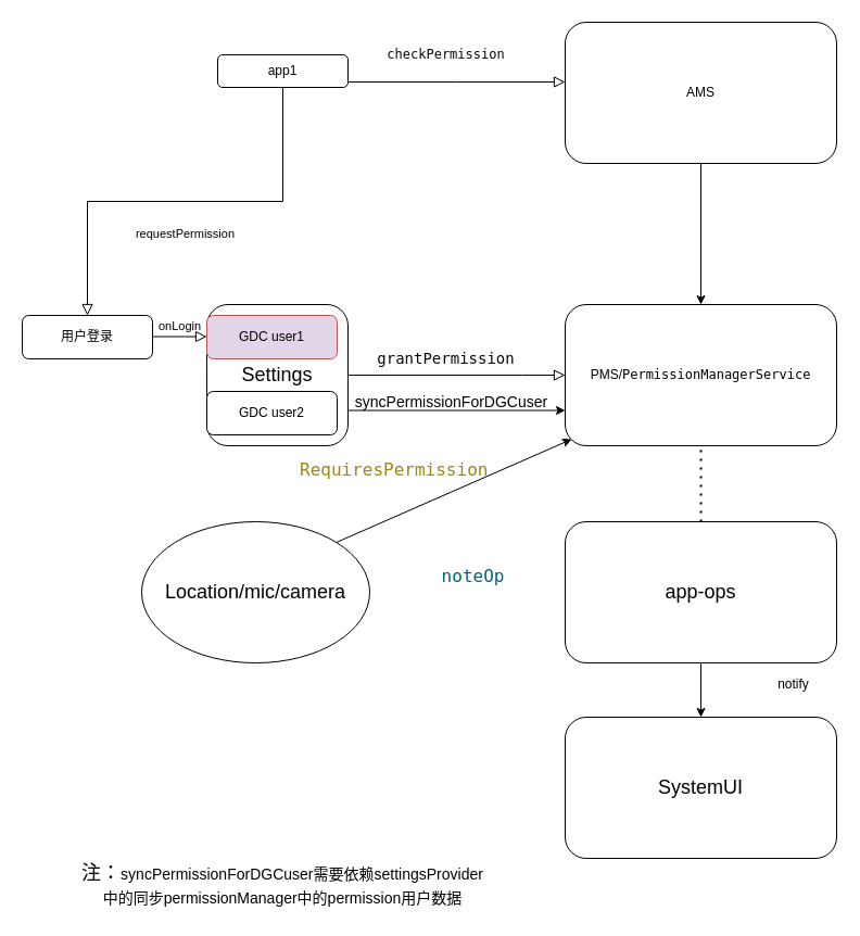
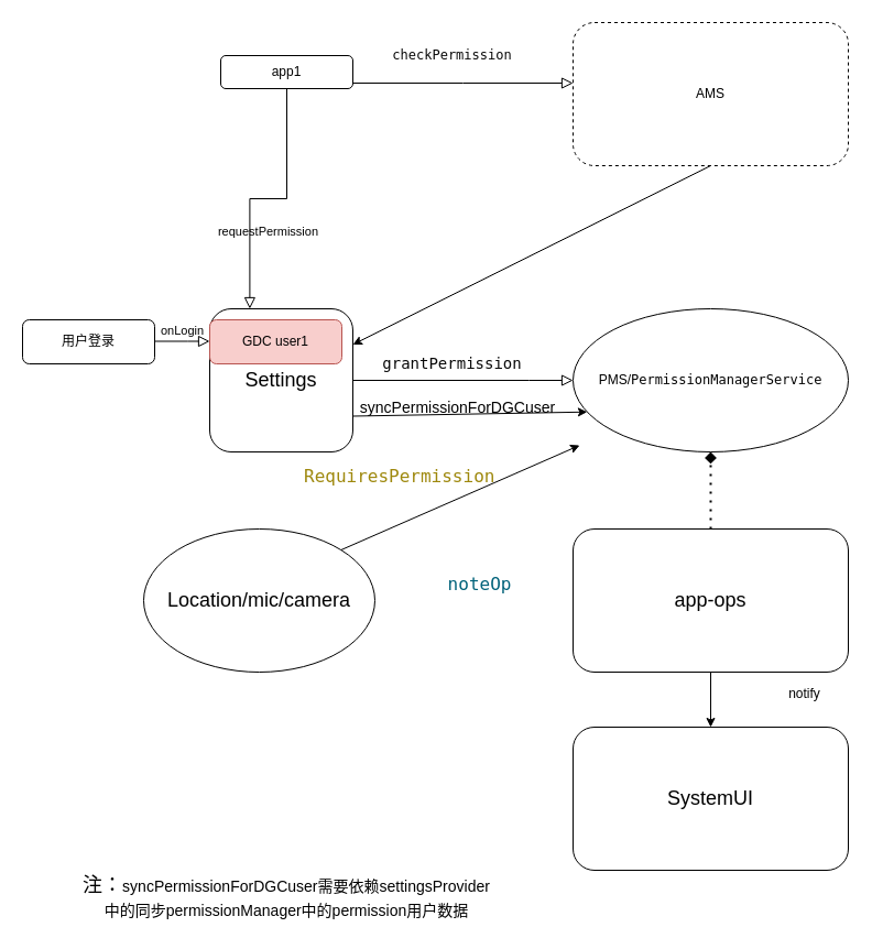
  <mxCell id="0" />
  <mxCell id="1" parent="0" />
- <mxCell id="2" value="&lt;font style=&quot;font-size: 12px&quot;&gt;PMS/&lt;span style=&quot;background-color: rgb(255 , 255 , 255) ; font-family: &amp;#34;jetbrains mono&amp;#34; , monospace&quot;&gt;PermissionManagerService&lt;/span&gt;&lt;/font&gt;" style="rounded=1;whiteSpace=wrap;html=1;fontSize=12;glass=0;strokeWidth=1;shadow=0;" parent="1" vertex="1"><mxGeometry x="520" y="280" width="250" height="130" as="geometry" /></mxCell>
- <mxCell id="3" value="requestPermission" style="edgeStyle=orthogonalEdgeStyle;rounded=0;html=1;jettySize=auto;orthogonalLoop=1;fontSize=11;endArrow=block;endFill=0;endSize=8;strokeWidth=1;shadow=0;labelBackgroundColor=none;exitX=0.5;exitY=1;exitDx=0;exitDy=0;" parent="1" source="4" target="5" edge="1"><mxGeometry y="30" relative="1" as="geometry"><mxPoint as="offset" /><mxPoint x="110" y="80" as="targetPoint" /></mxGeometry></mxCell>
+ <mxCell id="2" value="&lt;font style=&quot;font-size: 12px&quot;&gt;PMS/&lt;span style=&quot;background-color: rgb(255 , 255 , 255) ; font-family: &amp;#34;jetbrains mono&amp;#34; , monospace&quot;&gt;PermissionManagerService&lt;/span&gt;&lt;/font&gt;" style="ellipse;whiteSpace=wrap;html=1;fontSize=12;glass=0;strokeWidth=1;shadow=0;" parent="1" vertex="1"><mxGeometry x="520" y="280" width="250" height="130" as="geometry" /></mxCell>
+ <mxCell id="3" value="requestPermission" style="edgeStyle=orthogonalEdgeStyle;rounded=0;html=1;jettySize=auto;orthogonalLoop=1;fontSize=11;endArrow=block;endFill=0;endSize=8;strokeWidth=1;shadow=0;labelBackgroundColor=none;exitX=0.5;exitY=1;exitDx=0;exitDy=0;entryX=0.28;entryY=0;entryDx=0;entryDy=0;entryPerimeter=0;" parent="1" source="4" target="6" edge="1"><mxGeometry y="30" relative="1" as="geometry"><mxPoint as="offset" /><mxPoint x="110" y="80" as="targetPoint" /></mxGeometry></mxCell>
  <mxCell id="4" value="app1" style="rounded=1;whiteSpace=wrap;html=1;fontSize=12;glass=0;strokeWidth=1;shadow=0;" parent="1" vertex="1"><mxGeometry x="200" y="50" width="120" height="30" as="geometry" /></mxCell>
  <mxCell id="5" value="用户登录" style="rounded=1;whiteSpace=wrap;html=1;fontSize=12;glass=0;strokeWidth=1;shadow=0;" parent="1" vertex="1"><mxGeometry x="20" y="290" width="120" height="40" as="geometry" /></mxCell>
  <mxCell id="6" value="&lt;font style=&quot;font-size: 18px&quot;&gt;Settings&lt;/font&gt;" style="rounded=1;whiteSpace=wrap;html=1;fontSize=12;glass=0;strokeWidth=1;shadow=0;" vertex="1" parent="1"><mxGeometry x="190" y="280" width="130" height="130" as="geometry" /></mxCell>
  <mxCell id="7" value="&lt;font style=&quot;font-size: 18px&quot;&gt;SystemUI&lt;/font&gt;" style="rounded=1;whiteSpace=wrap;html=1;fontSize=12;glass=0;strokeWidth=1;shadow=0;" vertex="1" parent="1"><mxGeometry x="520" y="660" width="250" height="130" as="geometry" /></mxCell>
  <mxCell id="8" value="&lt;font style=&quot;font-size: 18px&quot;&gt;app-ops&lt;/font&gt;" style="rounded=1;whiteSpace=wrap;html=1;fontSize=12;glass=0;strokeWidth=1;shadow=0;" vertex="1" parent="1"><mxGeometry x="520" y="480" width="250" height="130" as="geometry" /></mxCell>
- <mxCell id="9" value="GDC user1" style="rounded=1;whiteSpace=wrap;html=1;fontSize=12;glass=0;strokeWidth=1;shadow=0;fillColor=#e1d5e7;strokeColor=#b85450;" vertex="1" parent="1"><mxGeometry x="190" y="290" width="120" height="40" as="geometry" /></mxCell>
- <mxCell id="10" value="GDC user2" style="rounded=1;whiteSpace=wrap;html=1;fontSize=12;glass=0;strokeWidth=1;shadow=0;" vertex="1" parent="1"><mxGeometry x="190" y="360" width="120" height="40" as="geometry" /></mxCell>
- <mxCell id="11" value="AMS" style="rounded=1;whiteSpace=wrap;html=1;fontSize=12;glass=0;strokeWidth=1;shadow=0;" vertex="1" parent="1"><mxGeometry x="520" y="20" width="250" height="130" as="geometry" /></mxCell>
+ <mxCell id="9" value="GDC user1" style="rounded=1;whiteSpace=wrap;html=1;fontSize=12;glass=0;strokeWidth=1;shadow=0;fillColor=#f8cecc;strokeColor=#b85450;" vertex="1" parent="1"><mxGeometry x="190" y="290" width="120" height="40" as="geometry" /></mxCell>
+ <mxCell id="11" value="AMS" style="rounded=1;whiteSpace=wrap;html=1;fontSize=12;glass=0;strokeWidth=1;shadow=0;dashed=1;" vertex="1" parent="1"><mxGeometry x="520" y="20" width="250" height="130" as="geometry" /></mxCell>
  <mxCell id="12" value="&lt;span style=&quot;background-color: rgb(255 , 255 , 255) ; color: rgb(8 , 8 , 8) ; font-family: &amp;#34;jetbrains mono&amp;#34; , monospace&quot;&gt;&lt;font style=&quot;font-size: 12px&quot;&gt;checkPermission&lt;/font&gt;&lt;/span&gt;" style="edgeStyle=orthogonalEdgeStyle;rounded=0;html=1;jettySize=auto;orthogonalLoop=1;fontSize=11;endArrow=block;endFill=0;endSize=8;strokeWidth=1;shadow=0;labelBackgroundColor=none;exitX=1;exitY=0.5;exitDx=0;exitDy=0;" edge="1" parent="1" source="4" target="11"><mxGeometry x="-0.048" y="25" relative="1" as="geometry"><mxPoint as="offset" /><mxPoint x="480" y="150" as="sourcePoint" /><mxPoint x="521" y="80" as="targetPoint" /><Array as="points"><mxPoint x="420" y="75" /><mxPoint x="420" y="75" /></Array></mxGeometry></mxCell>
  <mxCell id="13" value="onLogin" style="edgeStyle=orthogonalEdgeStyle;rounded=0;html=1;jettySize=auto;orthogonalLoop=1;fontSize=11;endArrow=block;endFill=0;endSize=8;strokeWidth=1;shadow=0;labelBackgroundColor=none;" edge="1" parent="1"><mxGeometry y="10" relative="1" as="geometry"><mxPoint as="offset" /><mxPoint x="140" y="309.5" as="sourcePoint" /><mxPoint x="190" y="309.5" as="targetPoint" /><Array as="points"><mxPoint x="170" y="310" /><mxPoint x="170" y="310" /></Array></mxGeometry></mxCell>
  <mxCell id="14" value="&lt;font color=&quot;#080808&quot; face=&quot;jetbrains mono, monospace&quot; style=&quot;font-size: 14px&quot;&gt;&lt;span style=&quot;background-color: rgb(255 , 255 , 255)&quot;&gt;grantPermission&lt;/span&gt;&lt;/font&gt;" style="edgeStyle=orthogonalEdgeStyle;rounded=0;html=1;jettySize=auto;orthogonalLoop=1;fontSize=11;endArrow=block;endFill=0;endSize=8;strokeWidth=1;shadow=0;labelBackgroundColor=none;exitX=1;exitY=0.5;exitDx=0;exitDy=0;entryX=0;entryY=0.5;entryDx=0;entryDy=0;" edge="1" parent="1" source="6" target="2"><mxGeometry x="-0.1" y="15" relative="1" as="geometry"><mxPoint as="offset" /><mxPoint x="330" y="85" as="sourcePoint" /><mxPoint x="530" y="85" as="targetPoint" /><Array as="points"><mxPoint x="480" y="345" /><mxPoint x="480" y="345" /></Array></mxGeometry></mxCell>
  <mxCell id="15" value="" style="endArrow=classic;html=1;rounded=0;fontSize=12;exitX=0.5;exitY=1;exitDx=0;exitDy=0;entryX=0.5;entryY=0;entryDx=0;entryDy=0;" edge="1" parent="1" source="8" target="7"><mxGeometry width="50" height="50" relative="1" as="geometry"><mxPoint x="650" y="680" as="sourcePoint" /><mxPoint x="700" y="630" as="targetPoint" /></mxGeometry></mxCell>
  <mxCell id="16" value="notify" style="text;html=1;align=center;verticalAlign=middle;resizable=0;points=[];autosize=1;strokeColor=none;fillColor=none;fontSize=12;" vertex="1" parent="1"><mxGeometry x="710" y="620" width="40" height="20" as="geometry" /></mxCell>
  <mxCell id="17" value="" style="endArrow=classic;html=1;rounded=0;fontSize=12;exitX=1;exitY=0.75;exitDx=0;exitDy=0;entryX=0;entryY=0.75;entryDx=0;entryDy=0;" edge="1" parent="1" source="6" target="2"><mxGeometry width="50" height="50" relative="1" as="geometry"><mxPoint x="440" y="410" as="sourcePoint" /><mxPoint x="490" y="360" as="targetPoint" /></mxGeometry></mxCell>
  <mxCell id="18" value="&lt;font style=&quot;font-size: 14px&quot;&gt;syncPermissionForDGCuser&lt;/font&gt;" style="text;html=1;align=center;verticalAlign=middle;resizable=0;points=[];autosize=1;strokeColor=none;fillColor=none;fontSize=10;" vertex="1" parent="1"><mxGeometry x="320" y="360" width="190" height="20" as="geometry" /></mxCell>
- <mxCell id="19" value="" style="endArrow=classic;html=1;rounded=0;fontSize=14;exitX=0.5;exitY=1;exitDx=0;exitDy=0;entryX=0.5;entryY=0;entryDx=0;entryDy=0;" edge="1" parent="1" source="11" target="2"><mxGeometry width="50" height="50" relative="1" as="geometry"><mxPoint x="380" y="370" as="sourcePoint" /><mxPoint x="430" y="320" as="targetPoint" /></mxGeometry></mxCell>
- <mxCell id="20" value="" style="endArrow=none;dashed=1;html=1;dashPattern=1 3;strokeWidth=2;rounded=0;fontSize=14;entryX=0.5;entryY=1;entryDx=0;entryDy=0;exitX=0.5;exitY=0;exitDx=0;exitDy=0;" edge="1" parent="1" source="8" target="2"><mxGeometry width="50" height="50" relative="1" as="geometry"><mxPoint x="380" y="470" as="sourcePoint" /><mxPoint x="430" y="420" as="targetPoint" /></mxGeometry></mxCell>
+ <mxCell id="19" value="" style="endArrow=classic;html=1;rounded=0;fontSize=14;exitX=0.5;exitY=1;exitDx=0;exitDy=0;" edge="1" parent="1" source="11" target="6"><mxGeometry width="50" height="50" relative="1" as="geometry"><mxPoint x="380" y="370" as="sourcePoint" /><mxPoint x="430" y="320" as="targetPoint" /></mxGeometry></mxCell>
+ <mxCell id="20" value="" style="endArrow=diamond;dashed=1;html=1;dashPattern=1 3;strokeWidth=2;rounded=0;fontSize=14;entryX=0.5;entryY=1;entryDx=0;entryDy=0;exitX=0.5;exitY=0;exitDx=0;exitDy=0;" edge="1" parent="1" source="8" target="2"><mxGeometry width="50" height="50" relative="1" as="geometry"><mxPoint x="380" y="470" as="sourcePoint" /><mxPoint x="430" y="420" as="targetPoint" /></mxGeometry></mxCell>
  <mxCell id="21" value="&lt;font style=&quot;font-size: 18px&quot;&gt;Location/mic/camera&lt;/font&gt;" style="ellipse;whiteSpace=wrap;html=1;fontSize=12;glass=0;strokeWidth=1;shadow=0;" vertex="1" parent="1"><mxGeometry x="130" y="480" width="210" height="130" as="geometry" /></mxCell>
  <mxCell id="22" value="&lt;pre style=&quot;background-color: #ffffff ; color: #080808 ; font-family: &amp;#34;jetbrains mono&amp;#34; , monospace ; font-size: 12.0pt&quot;&gt;&lt;span style=&quot;color: #00627a&quot;&gt;noteOp&lt;/span&gt;&lt;/pre&gt;" style="text;html=1;align=center;verticalAlign=middle;resizable=0;points=[];autosize=1;strokeColor=none;fillColor=none;fontSize=10;" vertex="1" parent="1"><mxGeometry x="400" y="505" width="70" height="50" as="geometry" /></mxCell>
  <mxCell id="23" value="&lt;pre style=&quot;background-color: #ffffff ; color: #080808 ; font-family: &amp;quot;jetbrains mono&amp;quot; , monospace ; font-size: 12.0pt&quot;&gt;&lt;span style=&quot;color: #9e880d&quot;&gt;RequiresPermission&lt;/span&gt;&lt;/pre&gt;" style="text;whiteSpace=wrap;html=1;fontSize=18;" vertex="1" parent="1"><mxGeometry x="274" y="400" width="130" height="70" as="geometry" /></mxCell>
  <mxCell id="24" value="" style="endArrow=classic;html=1;rounded=0;fontSize=18;exitX=1;exitY=0;exitDx=0;exitDy=0;entryX=0.024;entryY=0.954;entryDx=0;entryDy=0;entryPerimeter=0;" edge="1" parent="1" source="21" target="2"><mxGeometry width="50" height="50" relative="1" as="geometry"><mxPoint x="380" y="330" as="sourcePoint" /><mxPoint x="430" y="280" as="targetPoint" /><Array as="points" /></mxGeometry></mxCell>
  <mxCell id="25" value="注：&lt;span style=&quot;font-size: 14px&quot;&gt;syncPermissionForDGCuser需要依赖settingsProvider中的同步permissionManager中的permission用户数据&lt;/span&gt;" style="text;html=1;strokeColor=none;fillColor=none;align=center;verticalAlign=middle;whiteSpace=wrap;rounded=0;fontSize=18;" vertex="1" parent="1"><mxGeometry x="70" y="790" width="380" height="50" as="geometry" /></mxCell>
